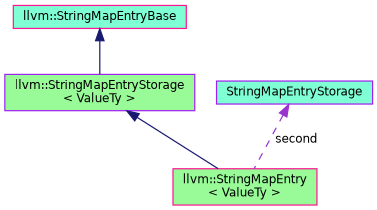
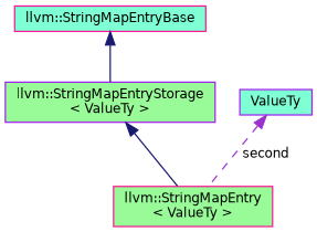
  digraph {
    fontname="DejaVu Sans"
    node [color=deeppink fillcolor=palegreen fontname="DejaVu Sans" fontsize=10 shape=record style=filled]
    edge [color=midnightblue dir=back fontname="DejaVu Sans" fontsize=10 labelfontname=Helvetica labelfontsize=10 style=solid]
    n1 [fontcolor=black height=0.2 label="llvm::StringMapEntry\l\< ValueTy \>" width=0.4]
    n2 [color=purple height=0.2 label="llvm::StringMapEntryStorage\l\< ValueTy \>" width=0.4]
    n3 [fillcolor=aquamarine height=0.2 label="llvm::StringMapEntryBase" width=0.4]
-   n4 [color=purple fillcolor=aquamarine height=0.2 label=StringMapEntryStorage width=0.4]
+   n4 [color=purple fillcolor=aquamarine height=0.2 label=ValueTy width=0.4]
    n2 -> n1
    n3 -> n2
    n4 -> n1 [color=darkorchid3 label=" second" style=dashed]
  }
